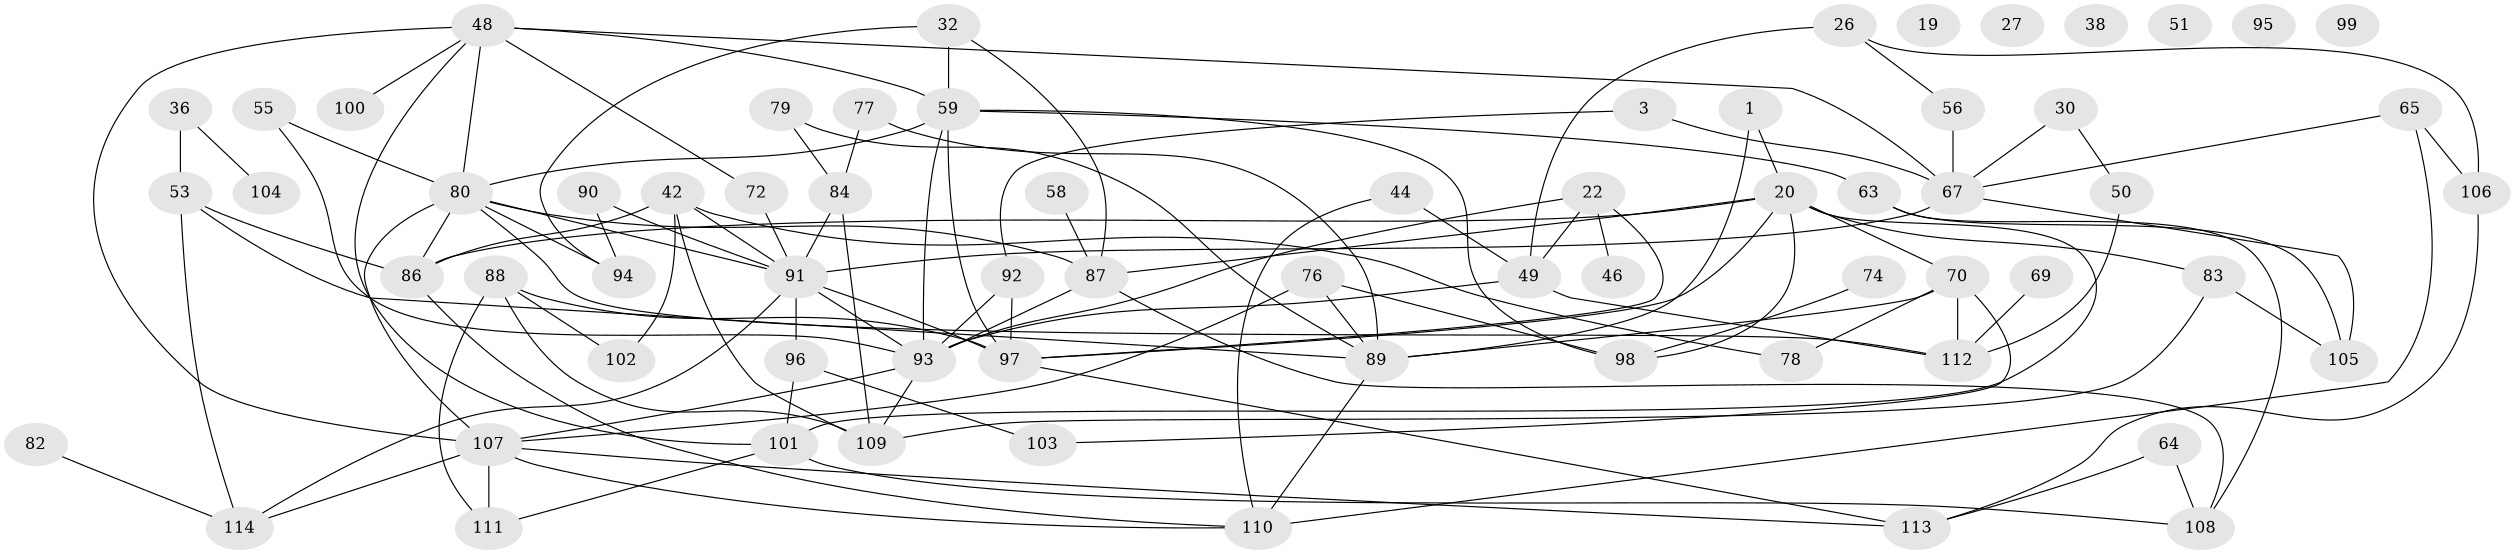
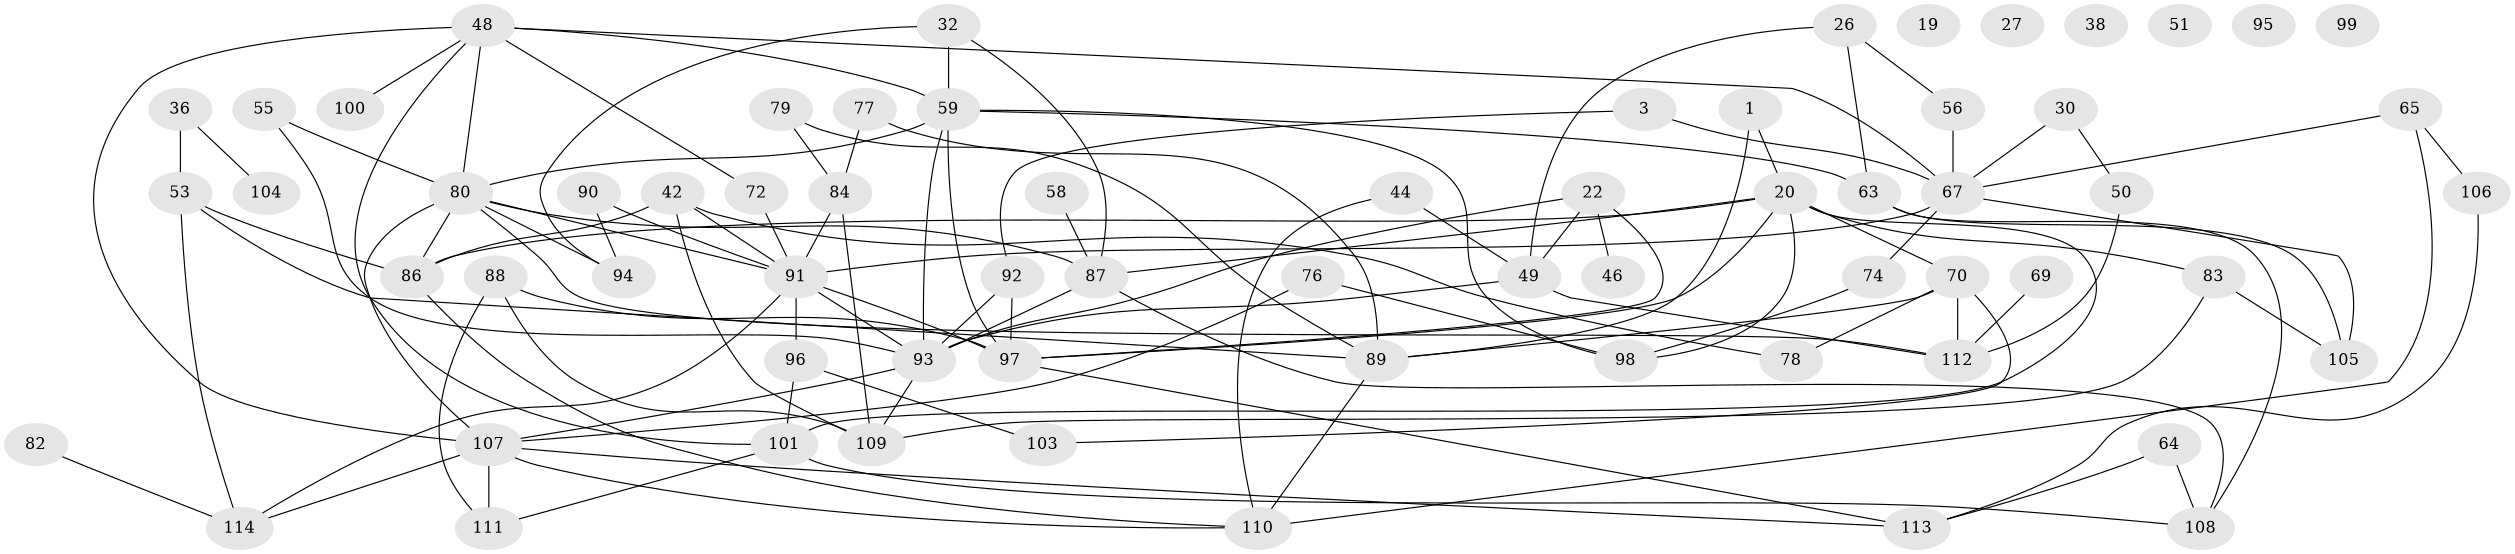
  graph {
    node [color=gray90 style=filled]
    20 [super="+10"]
    70 [super="+23+43"]
    83
    86 [super="+11+25+52"]
    87 [super="+75"]
    97 [super="+37"]
    98 [super="+2+35"]
    101
    1
    89 [super="+21+81"]
    110
    67 [super="+12+13"]
    91 [super="+62+71+31+45+54"]
    105 [super="+61"]
    74 [super="+40"]
    3
    92
    93 [super="+9+47+73"]
    19
    78
    112 [super="+28"]
    103
    109 [super="+7"]
    108
    113
    111 [super="+33"]
    22
    46
    49 [super="+4"]
    107 [super="+85"]
    26
    56
    106 [super="+50"]
    27
    30
    n36 [label=50]
    59 [super="+5"]
    80 [super="+17+41+68"]
    63 [super="+15"]
    32
    94
    36
    53
    104
    114
    38
    42
-   102
    96 [super="+60"]
    44
    48 [super="+8+34"]
    72
    100
    51
    55
    58
    64
    65
    69
    76
    84 [super="+18"]
    77
    79
    82
    88 [super="+66"]
    90
    95
    99
    20 -- 70 [weight=2]
    20 -- 83
    20 -- 86
    20 -- 87
    20 -- 97
    20 -- 98
    20 -- 101
    70 -- 89
    70 -- 78
    70 -- 112
    70 -- 103
    83 -- 105
    83 -- 109
    86 -- 110
    87 -- 93 [weight=2]
    87 -- 108
    97 -- 113
    101 -- 108
    101 -- 111
    1 -- 20
    1 -- 89
    89 -- 110 [weight=2]
    67 -- 91
    67 -- 105
+   67 -- 74
    91 -- 97
    91 -- 93
    91 -- 114
    91 -- 96
    74 -- 98
    3 -- 67
    3 -- 92
    92 -- 97 [weight=2]
    92 -- 93
    93 -- 109
    93 -- 107 [weight=2]
    22 -- 97
    22 -- 93
    22 -- 46
    22 -- 49 [weight=2]
    49 -- 93
    49 -- 112
    107 -- 110
    107 -- 113
    107 -- 111
    107 -- 114
    26 -- 49 [weight=2]
    26 -- 56
-   26 -- 106
+   26 -- 63
    56 -- 67
    106 -- 113
    30 -- 67
    30 -- n36
    n36 -- 112
    59 -- 97 [weight=3]
    59 -- 98
    59 -- 93
    59 -- 80
    59 -- 63
    80 -- 86
    80 -- 87
    80 -- 91
    80 -- 112
    80 -- 107
    80 -- 94
    63 -- 105
    63 -- 108
    32 -- 87
    32 -- 59
    32 -- 94
    36 -- 53
    36 -- 104
    53 -- 86
    53 -- 89
    53 -- 114
    42 -- 86
    42 -- 91 [weight=2]
    42 -- 78
    42 -- 109
-   42 -- 102
    96 -- 101
    96 -- 103
    44 -- 110
    44 -- 49
    48 -- 101
    48 -- 67 [weight=2]
    48 -- 107
    48 -- 59 [weight=2]
    48 -- 80 [weight=2]
    48 -- 72
    48 -- 100
    72 -- 91 [weight=2]
    55 -- 93
    55 -- 80
    58 -- 87
    64 -- 108
    64 -- 113
    65 -- 110
    65 -- 67
    65 -- 106
    69 -- 112
    76 -- 98
-   76 -- 89
    76 -- 107
    84 -- 91
    84 -- 109
    77 -- 89
    77 -- 84
    79 -- 89
    79 -- 84
    82 -- 114
    88 -- 97
    88 -- 109
    88 -- 111
-   88 -- 102
    90 -- 91
    90 -- 94
  }
